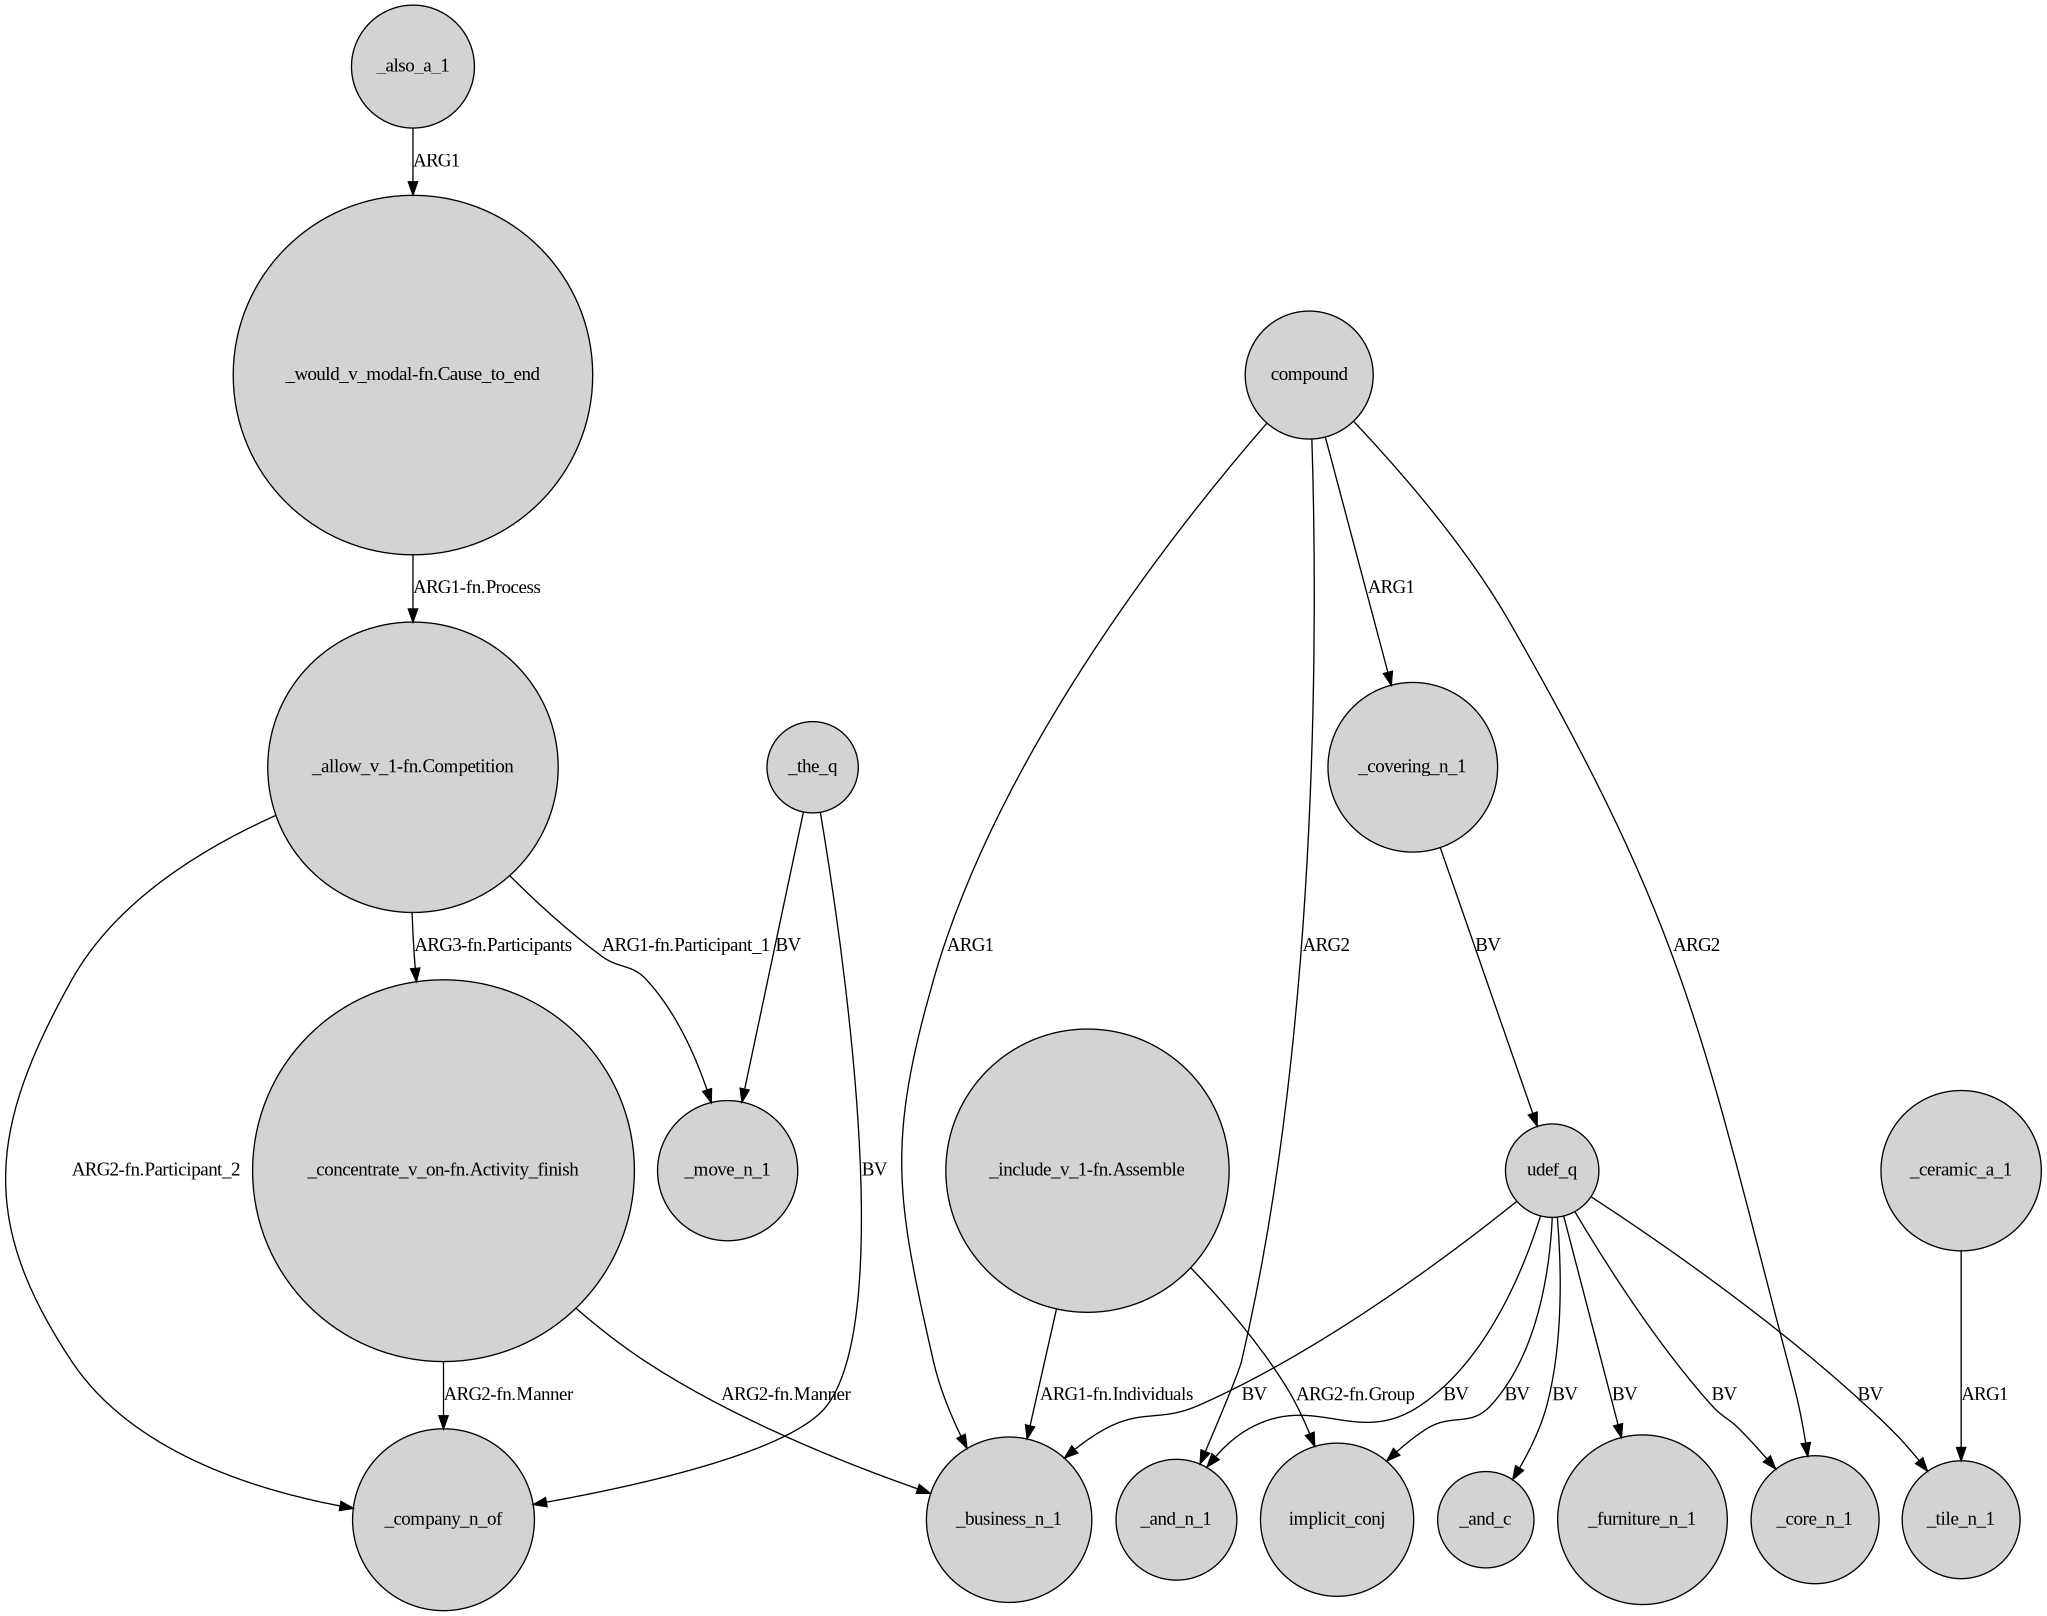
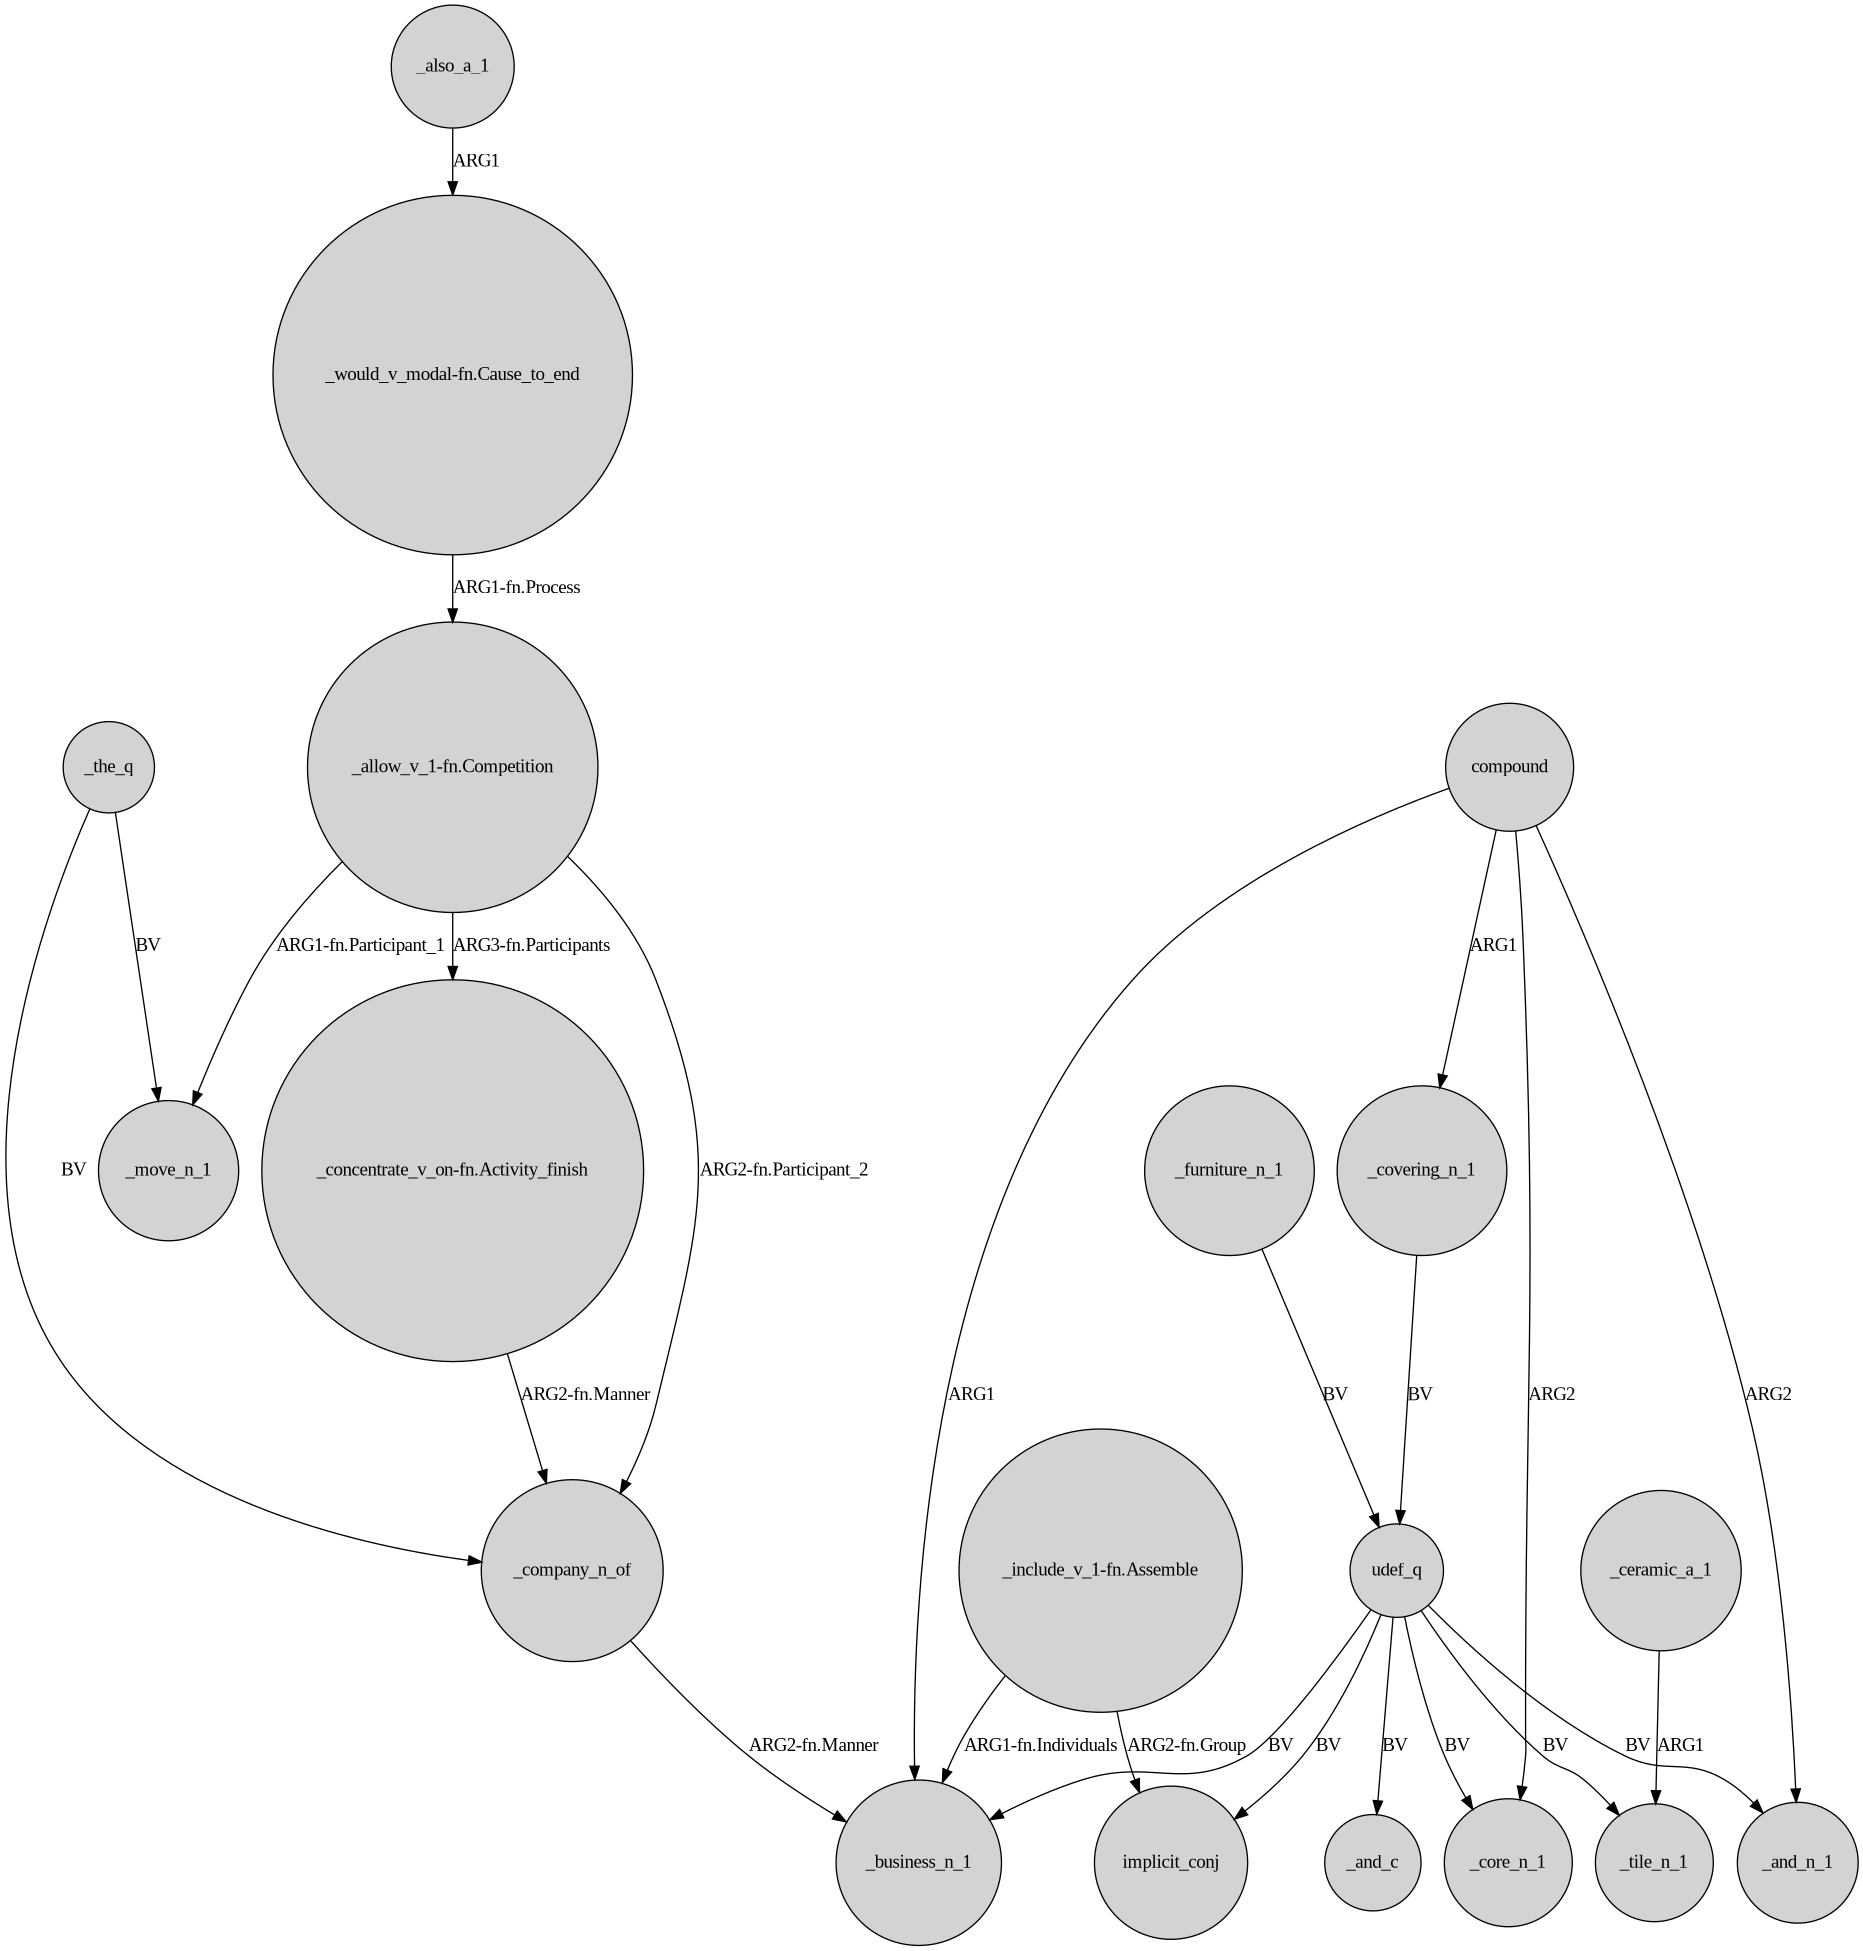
  digraph {
    fontname="Liberation Serif"
    node [fontname="Liberation Serif" shape=circle style=filled]
    edge [fontname="Liberation Serif"]
    "_include_v_1-fn.Assemble"
    implicit_conj
    _business_n_1
    "_allow_v_1-fn.Competition"
    "_concentrate_v_on-fn.Activity_finish"
    _move_n_1
    _company_n_of
    compound
    _core_n_1
    n10 [label=_and_n_1]
    _covering_n_1
    udef_q
    _also_a_1
    "_would_v_modal-fn.Cause_to_end"
    _and_c
    _tile_n_1
    _furniture_n_1
    _ceramic_a_1
    _the_q
    "_include_v_1-fn.Assemble" -> implicit_conj [label="ARG2-fn.Group"]
    "_include_v_1-fn.Assemble" -> _business_n_1 [label="ARG1-fn.Individuals"]
    "_allow_v_1-fn.Competition" -> "_concentrate_v_on-fn.Activity_finish" [label="ARG3-fn.Participants"]
    "_allow_v_1-fn.Competition" -> _move_n_1 [label="ARG1-fn.Participant_1"]
    "_allow_v_1-fn.Competition" -> _company_n_of [label="ARG2-fn.Participant_2"]
-   "_concentrate_v_on-fn.Activity_finish" -> _business_n_1 [label="ARG2-fn.Manner"]
+   _company_n_of -> _business_n_1 [label="ARG2-fn.Manner"]
    "_concentrate_v_on-fn.Activity_finish" -> _company_n_of [label="ARG2-fn.Manner"]
    compound -> _business_n_1 [label=ARG1]
    compound -> _core_n_1 [label=ARG2]
    compound -> n10 [label=ARG2]
    compound -> _covering_n_1 [label=ARG1]
    _covering_n_1 -> udef_q [label=BV]
    udef_q -> implicit_conj [label=BV]
    udef_q -> _business_n_1 [label=BV]
    udef_q -> _core_n_1 [label=BV]
    udef_q -> n10 [label=BV]
    udef_q -> _and_c [label=BV]
    udef_q -> _tile_n_1 [label=BV]
-   udef_q -> _furniture_n_1 [label=BV]
+   _furniture_n_1 -> udef_q [label=BV]
    _also_a_1 -> "_would_v_modal-fn.Cause_to_end" [label=ARG1]
    "_would_v_modal-fn.Cause_to_end" -> "_allow_v_1-fn.Competition" [label="ARG1-fn.Process"]
    _ceramic_a_1 -> _tile_n_1 [label=ARG1]
    _the_q -> _move_n_1 [label=BV]
    _the_q -> _company_n_of [label=BV]
  }
